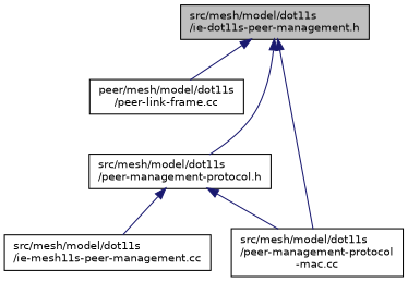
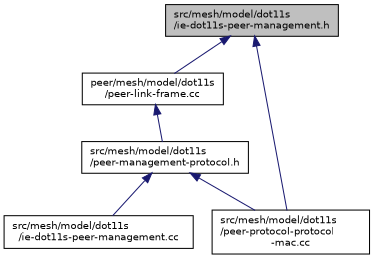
  digraph {
    node [color=black fillcolor=white fontname=Helvetica fontsize=10 shape=record style=filled]
    edge [color=midnightblue dir=back fontname=Helvetica fontsize=10 labelfontname=Helvetica labelfontsize=10 style=solid]
    n1 [fillcolor=grey75 fontcolor=black height=0.2 label="src/mesh/model/dot11s\l/ie-dot11s-peer-management.h" width=0.4]
    n2 [height=0.2 label="peer/mesh/model/dot11s\l/peer-link-frame.cc" width=0.4]
-   n3 [height=0.2 label="src/mesh/model/dot11s\l/peer-management-protocol\l-mac.cc" width=0.4]
+   n3 [height=0.2 label="src/mesh/model/dot11s\l/peer-protocol-protocol\l-mac.cc" width=0.4]
    n4 [height=0.2 label="src/mesh/model/dot11s\l/peer-management-protocol.h" width=0.4]
-   n5 [height=0.2 label="src/mesh/model/dot11s\l/ie-mesh11s-peer-management.cc" width=0.4]
+   n5 [height=0.2 label="src/mesh/model/dot11s\l/ie-dot11s-peer-management.cc" width=0.4]
    n1 -> n2
    n1 -> n3
-   n1 -> n4
+   n2 -> n4
    n4 -> n3
    n4 -> n5
  }
